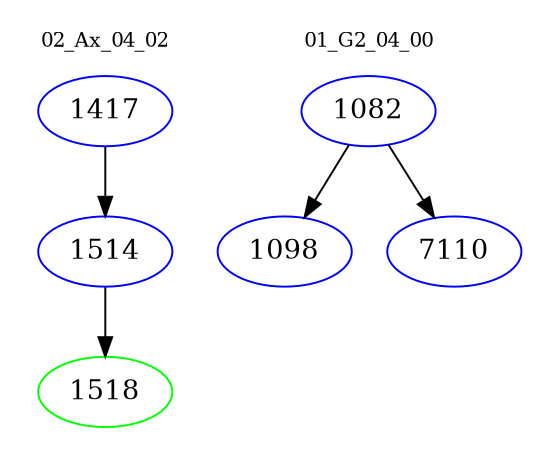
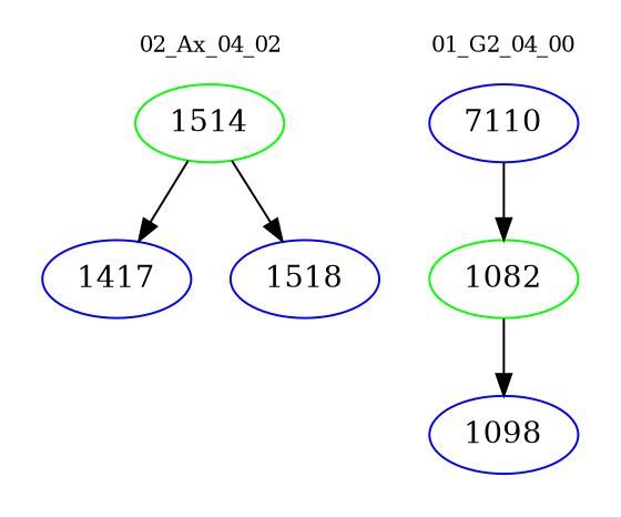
  digraph {
    node [color=blue]
    edge [color=black]
-   n1 [label=1514]
+   n1 [color=green label=1514]
    n2 [label=1417]
-   n3 [color=green label=1518]
-   n4 [label=1082]
+   n3 [label=1518]
+   n4 [color=green label=1082]
    n5 [label=1098]
    n6 [label=7110]
    subgraph cluster_1 {
      color=white
      fontsize=10
      label="02_Ax_04_02"
      n1
      n2
      n3
    }
    subgraph cluster_2 {
      color=white
      fontsize=10
      label="01_G2_04_00"
      n4
      n5
      n6
    }
-   n2 -> n1
+   n1 -> n2
    n1 -> n3
    n4 -> n5
-   n4 -> n6
+   n6 -> n4
  }
